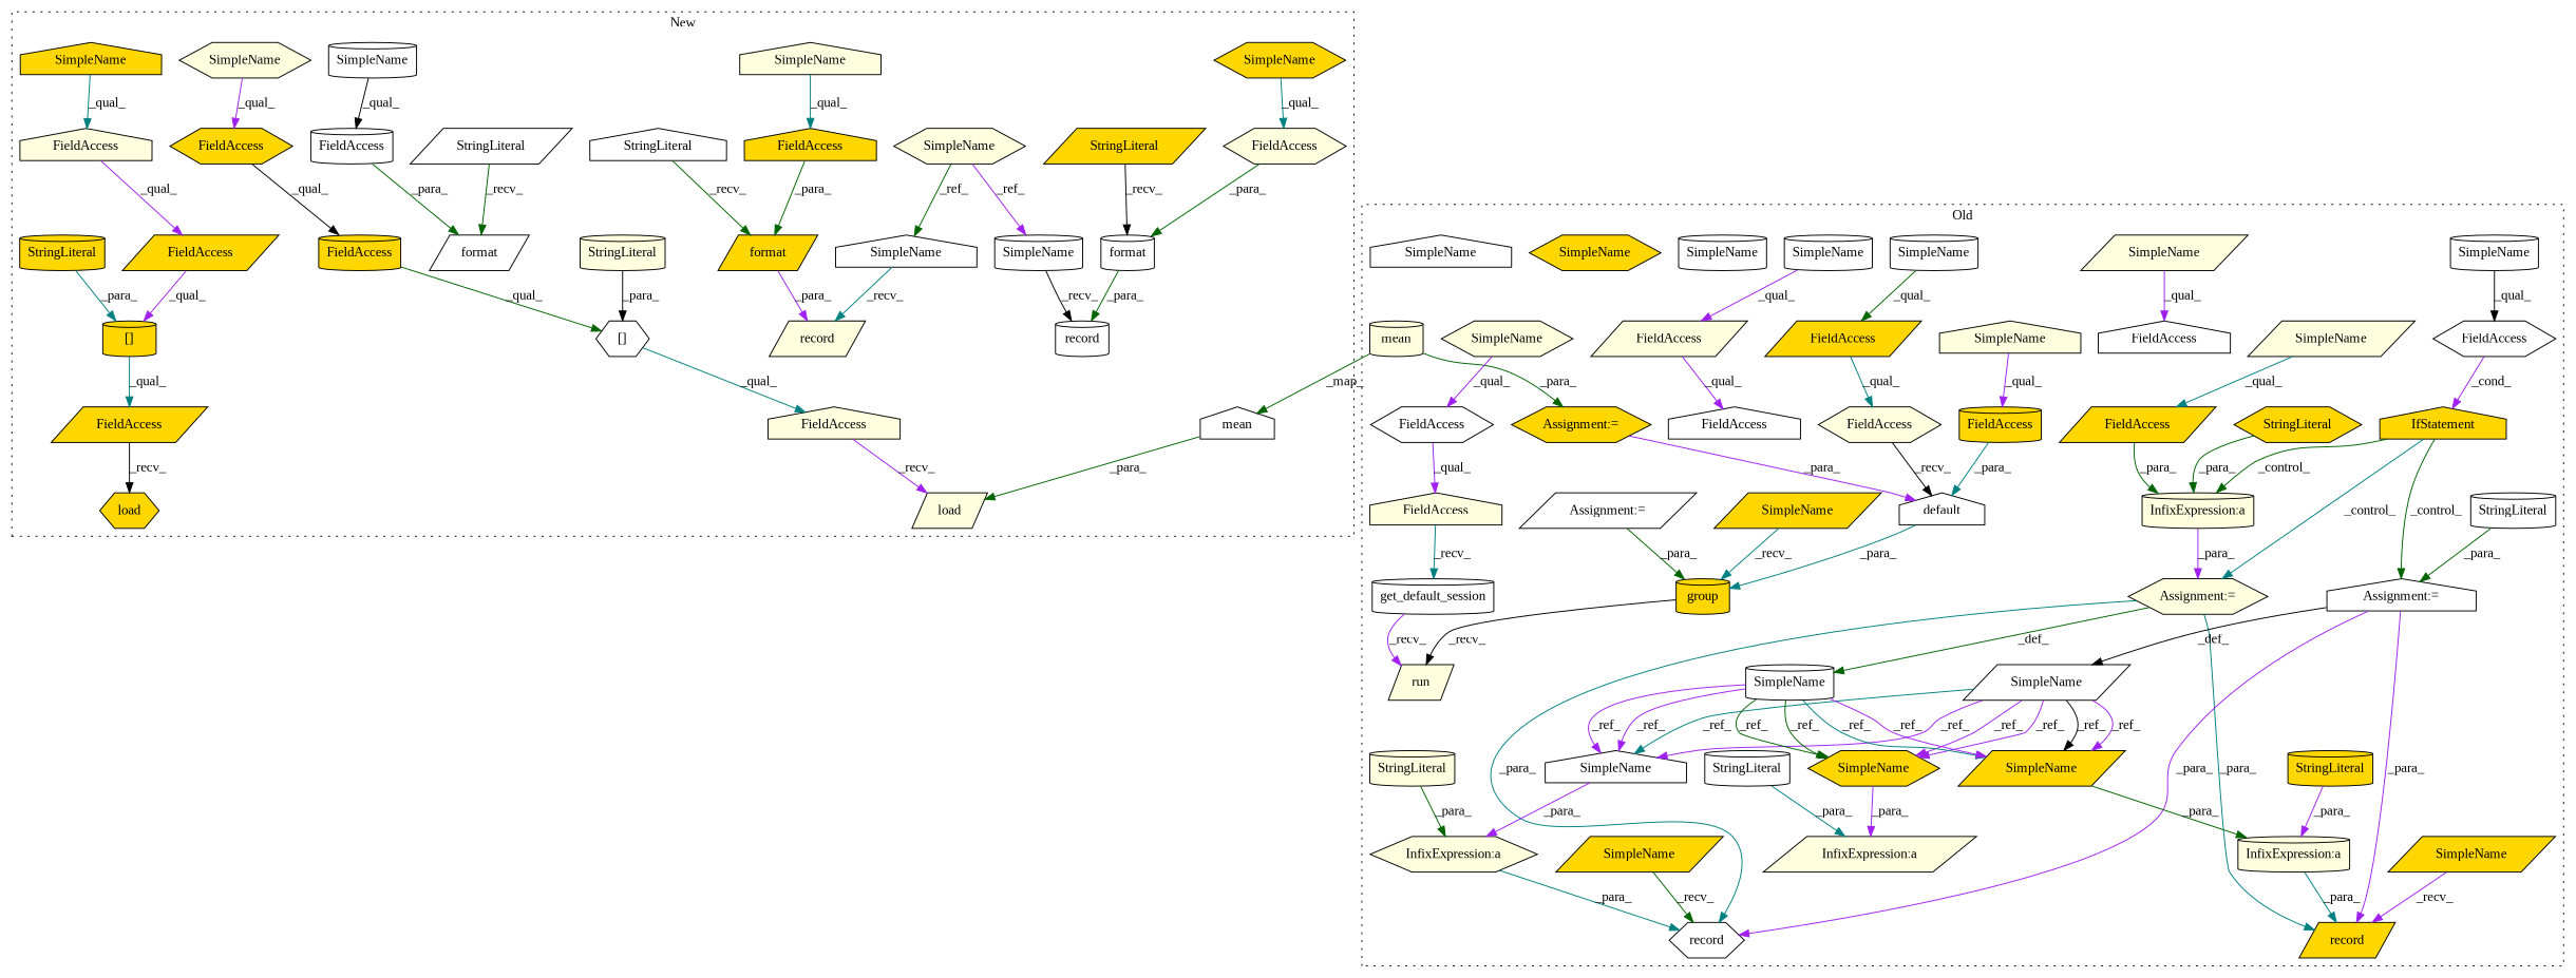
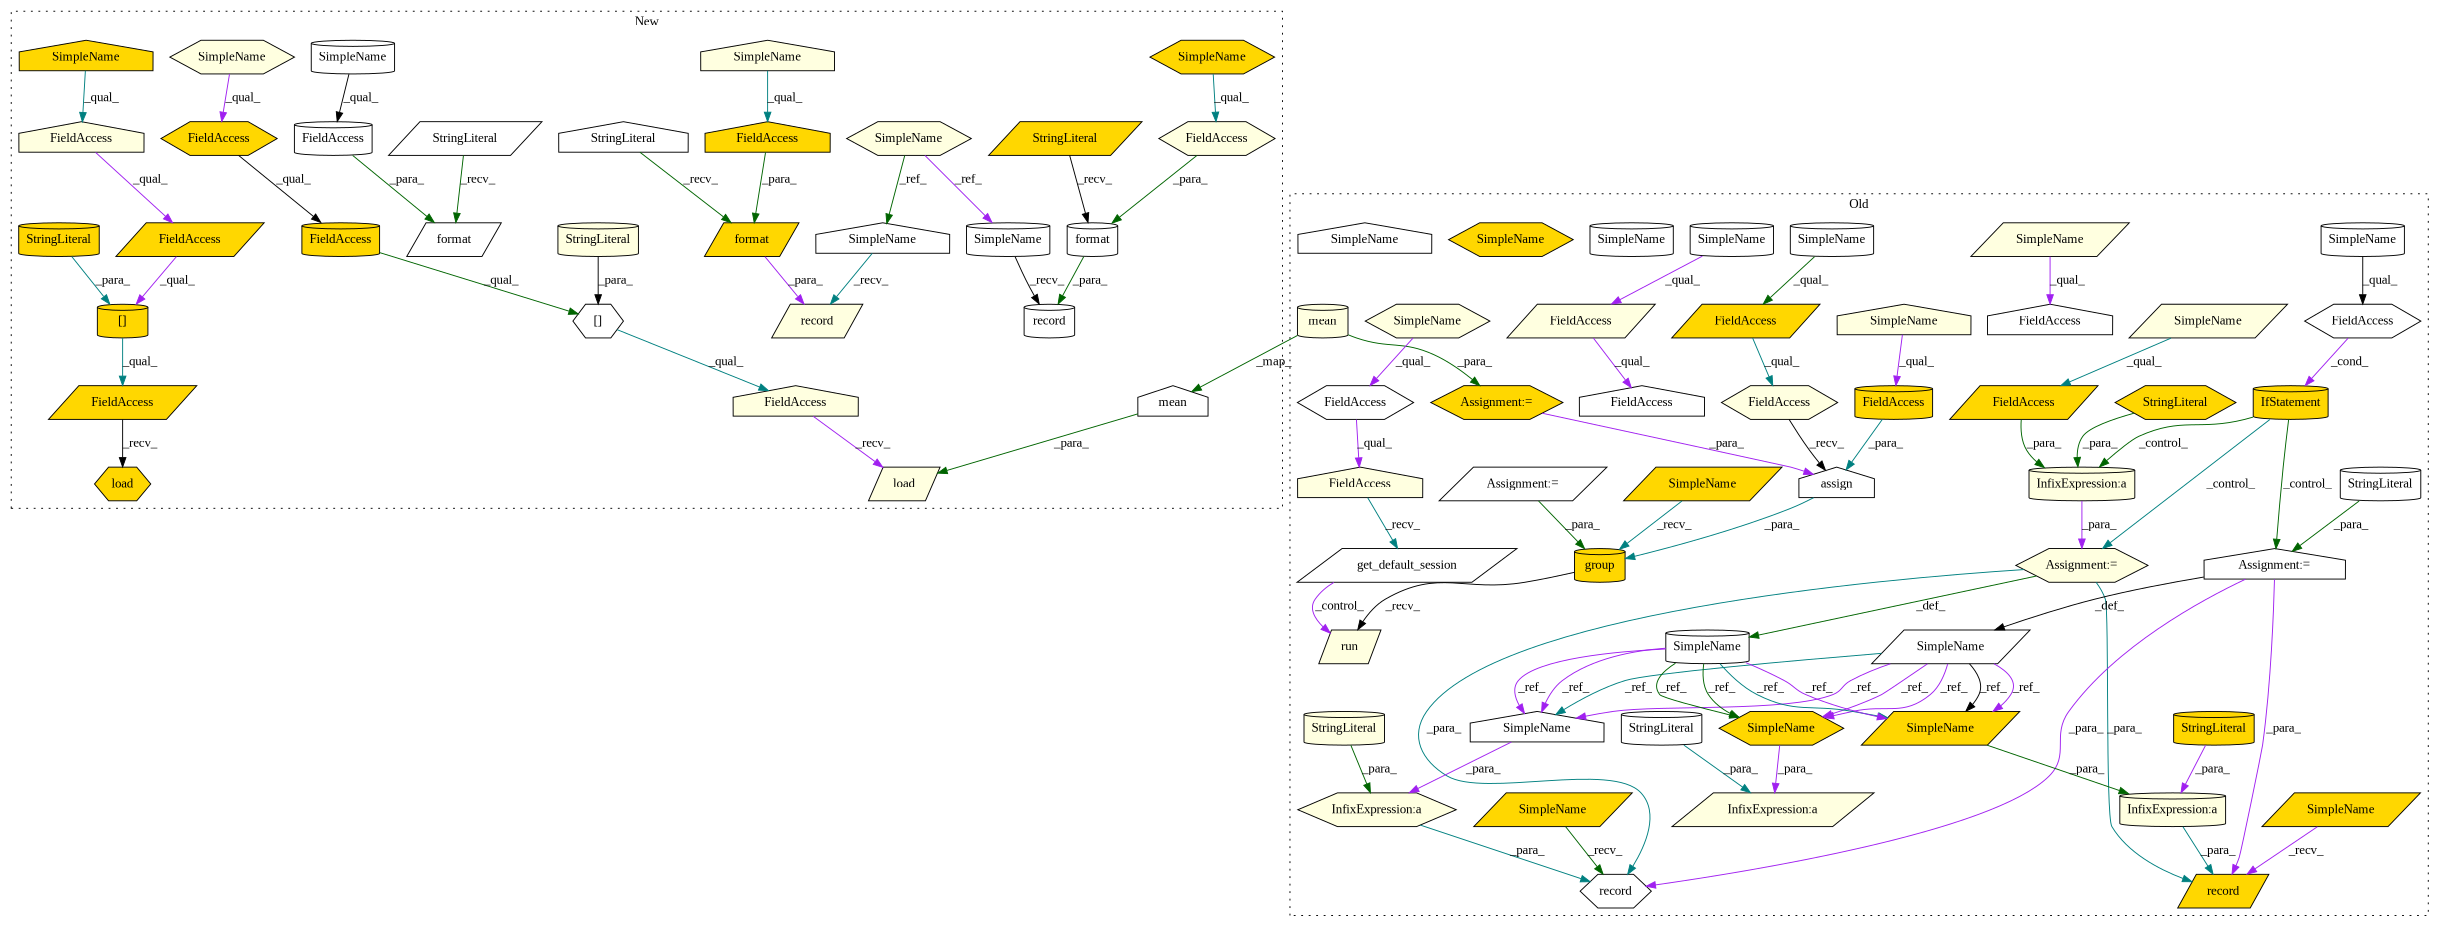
  digraph {
    fontname="Liberation Serif"
    node [a=42 fillcolor=white fontname="Liberation Serif" l=10 s=2512 shape=cylinder style=filled]
    edge [color=purple fontname="Liberation Serif"]
-   n1 [a=32 l=21 label=get_default_session s=3584]
+   n1 [a=32 l=21 label=get_default_session s=3584 shape=parallelogram]
    n2 [a=22 fillcolor=lightyellow l=20 label=FieldAccess s=3563 shape=house]
    n3 [a=22 l=17 label=FieldAccess s=3563 shape=hexagon]
    n4 [a=32 fillcolor=lightyellow l="4,1" label=run s="3606,3733" shape=parallelogram]
    n5 [a=7 l=1 label="Assignment:=" s=3523 shape=parallelogram]
    n6 [a=32 fillcolor=gold l="6,1" label=group s="3621,3732"]
    n7 [a=22 fillcolor=gold l=17 label=FieldAccess s=3627 shape=parallelogram]
    n8 [a=22 fillcolor=lightyellow l=20 label=FieldAccess s=3627 shape=hexagon]
    n9 [a=22 fillcolor=lightyellow l=17 label=FieldAccess s=3681 shape=parallelogram]
    n10 [a=22 l=20 label=FieldAccess s=3681 shape=house]
    n11 [a=7 fillcolor=gold l=1 label="Assignment:=" s=3486 shape=hexagon]
-   n12 [a=32 l="7,1" label=default s="3648,3679" shape=house]
+   n12 [a=32 l="7,1" label=assign s="3648,3679" shape=house]
    n13 [a=22 fillcolor=gold l=15 label=FieldAccess s=3655]
    n14 [a=32 fillcolor=lightyellow l="5,1" label=mean s="3493,3507"]
    n15 [a=22 fillcolor=gold l=9 label=FieldAccess s=3851 shape=parallelogram]
    n16 [a=27 fillcolor=lightyellow l=3 label="InfixExpression:a" s=3860]
    n17 [a=27 fillcolor=lightyellow l=3 label="InfixExpression:a" s=3931 shape=hexagon]
    n18 [a=27 fillcolor=lightyellow l=3 label="InfixExpression:a" s=4120 shape=parallelogram]
    n19 [a=27 fillcolor=lightyellow l=3 label="InfixExpression:a" s=4067]
    n20 [a=22 l=14 label=FieldAccess s=3709 shape=house]
    n21 [l=6 label=SimpleName s=3889 shape=parallelogram]
    n22 [l=6 label=SimpleName s=3843]
    n23 [a=22 l=9 label=FieldAccess s=3824 shape=hexagon]
    n24 [a=32 fillcolor=gold l="7,1" label=record s="4054,4092" shape=parallelogram]
    n25 [a=32 l="7,1" label=record s="3918,3958" shape=hexagon]
-   n26 [a=25 fillcolor=gold l="4,2" label=IfStatement s="3820,3833" shape=house]
+   n26 [a=25 fillcolor=gold l="4,2" label=IfStatement s="3820,3833"]
    n27 [a=45 fillcolor=gold l=11 label=StringLiteral s=4070]
    n28 [a=7 fillcolor=lightyellow l=1 label="Assignment:=" s=3849 shape=hexagon]
    n29 [a=45 fillcolor=lightyellow l=12 label=StringLiteral s=3934]
    n30 [a=7 l=1 label="Assignment:=" s=3895 shape=house]
    n31 [a=45 l=2 label=StringLiteral s=3896]
    n32 [a=45 fillcolor=gold l=3 label=StringLiteral s=3863 shape=hexagon]
    n33 [a=45 l=7 label=StringLiteral s=4123]
    n34 [l=4 label=SimpleName s=3824]
    n35 [fillcolor=lightyellow l=4 label=SimpleName s=3709 shape=parallelogram]
    n36 [fillcolor=lightyellow l=4 label=SimpleName s=3851 shape=parallelogram]
    n37 [fillcolor=lightyellow l=4 label=SimpleName s=3655 shape=house]
    n38 [fillcolor=lightyellow label=SimpleName s=3563 shape=hexagon]
    n39 [label=SimpleName s=3627]
    n40 [label=SimpleName s=3681]
    n41 [fillcolor=gold label=SimpleName s=3610 shape=parallelogram]
    n42 [l=6 label=SimpleName s=4114]
    n43 [fillcolor=gold l=6 label=SimpleName s=4061 shape=hexagon]
    n44 [l=6 label=SimpleName s=3925 shape=house]
    n45 [fillcolor=gold l=6 label=SimpleName s=4114 shape=hexagon]
    n46 [l=6 label=SimpleName s=3925 shape=house]
    n47 [fillcolor=gold l=6 label=SimpleName s=4061 shape=parallelogram]
    n48 [fillcolor=gold l=7 label=SimpleName s=3910 shape=parallelogram]
    n49 [fillcolor=gold l=7 label=SimpleName s=4046 shape=parallelogram]
    n50 [a=32 l="7,1" label=format s="2775,2792"]
    n51 [a=22 fillcolor=lightyellow label=FieldAccess s=2782 shape=hexagon]
    n52 [a=45 fillcolor=gold l=15 label=StringLiteral s=2759 shape=parallelogram]
    n53 [a=32 l="7,1" label=record s="2752,2805"]
    n54 [a=22 fillcolor=gold label=FieldAccess shape=hexagon]
    n55 [a=22 fillcolor=gold l=19 label=FieldAccess]
    n56 [a=2 l="20,1" label="[]" s="2512,2541" shape=hexagon]
    n57 [a=22 fillcolor=lightyellow l=37 label=FieldAccess shape=house]
    n58 [a=32 fillcolor=lightyellow l="5,1" label=load s="2550,2576" shape=parallelogram]
    n59 [a=32 l="5,1" label=mean s="2561,2575" shape=house]
    n60 [a=22 label=FieldAccess s=2994]
    n61 [a=32 l="7,1" label=format s="2987,3004" shape=parallelogram]
    n62 [a=22 fillcolor=lightyellow label=FieldAccess s=2585 shape=house]
    n63 [a=22 fillcolor=gold label=FieldAccess s=2932 shape=house]
    n64 [a=22 fillcolor=gold l=19 label=FieldAccess s=2585 shape=parallelogram]
    n65 [a=2 fillcolor=gold l="20,1" label="[]" s="2585,2614"]
    n66 [a=22 fillcolor=gold l=36 label=FieldAccess s=2585 shape=parallelogram]
    n67 [a=32 fillcolor=gold l="7,1" label=format s="2925,2942" shape=parallelogram]
    n68 [a=32 fillcolor=gold l="5,1" label=load s="2622,2656" shape=hexagon]
    n69 [a=32 fillcolor=lightyellow l="7,1" label=record s="2903,2954" shape=parallelogram]
    n70 [fillcolor=lightyellow l=7 label=SimpleName s=2443 shape=hexagon]
    n71 [a=45 l=14 label=StringLiteral s=2910 shape=house]
    n72 [a=45 label=StringLiteral s=2976 shape=parallelogram]
    n73 [a=45 fillcolor=lightyellow l=9 label=StringLiteral s=2532]
    n74 [a=45 fillcolor=gold l=9 label=StringLiteral s=2605]
    n75 [l=4 label=SimpleName s=2994]
    n76 [fillcolor=lightyellow l=4 label=SimpleName s=2932 shape=house]
    n77 [fillcolor=lightyellow l=4 label=SimpleName shape=hexagon]
    n78 [fillcolor=gold l=4 label=SimpleName s=2782 shape=hexagon]
    n79 [fillcolor=gold l=4 label=SimpleName s=2585 shape=house]
    n80 [l=7 label=SimpleName s=2895 shape=house]
    n81 [l=7 label=SimpleName s=2744]
    subgraph cluster_1 {
      label=Old
      style=dotted
      n1
      n2
      n3
      n4
      n5
      n6
      n7
      n8
      n9
      n10
      n11
      n12
      n13
      n14
      n15
      n16
      n17
      n18
      n19
      n20
      n21
      n22
      n23
      n24
      n25
      n26
      n27
      n28
      n29
      n30
      n31
      n32
      n33
      n34
      n35
      n36
      n37
      n38
      n39
      n40
      n41
      n42
      n43
      n44
      n45
      n46
      n47
      n48
      n49
    }
    subgraph cluster_2 {
      label=New
      style=dotted
      n50
      n51
      n52
      n53
      n54
      n55
      n56
      n57
      n58
      n59
      n60
      n61
      n62
      n63
      n64
      n65
      n66
      n67
      n68
      n69
      n70
      n71
      n72
      n73
      n74
      n75
      n76
      n77
      n78
      n79
      n80
      n81
    }
-   n1 -> n4 [label=_recv_]
+   n1 -> n4 [label=_control_]
    n2 -> n1 [color=teal label=_recv_]
    n3 -> n2 [label=_qual_]
    n5 -> n6 [color=darkgreen label=_para_]
    n6 -> n4 [color=black label=_recv_]
    n7 -> n8 [color=teal label=_qual_]
    n8 -> n12 [color=black label=_recv_]
    n9 -> n10 [label=_qual_]
    n11 -> n12 [label=_para_]
    n12 -> n6 [color=teal label=_para_]
    n13 -> n12 [color=teal label=_para_]
    n14 -> n11 [color=darkgreen label=_para_]
    n14 -> n59 [color=darkgreen label=_map_]
    n15 -> n16 [color=darkgreen label=_para_]
    n16 -> n28 [label=_para_]
    n17 -> n25 [color=teal label=_para_]
    n19 -> n24 [color=teal label=_para_]
    n21 -> n45 [label=_ref_]
    n21 -> n45 [label=_ref_]
    n21 -> n46 [label=_ref_]
    n21 -> n46 [color=teal label=_ref_]
    n21 -> n47 [color=black label=_ref_]
    n21 -> n47 [label=_ref_]
    n22 -> n45 [color=darkgreen label=_ref_]
    n22 -> n45 [color=darkgreen label=_ref_]
    n22 -> n46 [label=_ref_]
    n22 -> n46 [label=_ref_]
    n22 -> n47 [color=teal label=_ref_]
    n22 -> n47 [label=_ref_]
    n23 -> n26 [label=_cond_]
    n26 -> n16 [color=darkgreen label=_control_]
    n26 -> n28 [color=teal label=_control_]
    n26 -> n30 [color=darkgreen label=_control_]
    n27 -> n19 [label=_para_]
    n28 -> n22 [color=darkgreen label=_def_]
    n28 -> n24 [color=teal label=_para_]
    n28 -> n25 [color=teal label=_para_]
    n29 -> n17 [color=darkgreen label=_para_]
    n30 -> n21 [color=black label=_def_]
    n30 -> n24 [label=_para_]
    n30 -> n25 [label=_para_]
    n31 -> n30 [color=darkgreen label=_para_]
    n32 -> n16 [color=darkgreen label=_para_]
    n33 -> n18 [color=teal label=_para_]
    n34 -> n23 [color=black label=_qual_]
    n35 -> n20 [label=_qual_]
    n36 -> n15 [color=teal label=_qual_]
    n37 -> n13 [label=_qual_]
    n38 -> n3 [label=_qual_]
    n39 -> n7 [color=darkgreen label=_qual_]
    n40 -> n9 [label=_qual_]
    n41 -> n6 [color=teal label=_recv_]
    n45 -> n18 [label=_para_]
    n46 -> n17 [label=_para_]
    n47 -> n19 [color=darkgreen label=_para_]
    n48 -> n25 [color=darkgreen label=_recv_]
    n49 -> n24 [label=_recv_]
    n50 -> n53 [color=darkgreen label=_para_]
    n51 -> n50 [color=darkgreen label=_para_]
    n52 -> n50 [color=black label=_recv_]
    n54 -> n55 [color=black label=_qual_]
    n55 -> n56 [color=darkgreen label=_qual_]
    n56 -> n57 [color=teal label=_qual_]
    n57 -> n58 [label=_recv_]
    n59 -> n58 [color=darkgreen label=_para_]
    n60 -> n61 [color=darkgreen label=_para_]
    n62 -> n64 [label=_qual_]
    n63 -> n67 [color=darkgreen label=_para_]
    n64 -> n65 [label=_qual_]
    n65 -> n66 [color=teal label=_qual_]
    n66 -> n68 [color=black label=_recv_]
    n67 -> n69 [label=_para_]
    n70 -> n80 [color=darkgreen label=_ref_]
    n70 -> n81 [label=_ref_]
    n71 -> n67 [color=darkgreen label=_recv_]
    n72 -> n61 [color=darkgreen label=_recv_]
    n73 -> n56 [color=black label=_para_]
    n74 -> n65 [color=teal label=_para_]
    n75 -> n60 [color=black label=_qual_]
    n76 -> n63 [color=teal label=_qual_]
    n77 -> n54 [label=_qual_]
    n78 -> n51 [color=teal label=_qual_]
    n79 -> n62 [color=teal label=_qual_]
    n80 -> n69 [color=teal label=_recv_]
    n81 -> n53 [color=black label=_recv_]
  }
